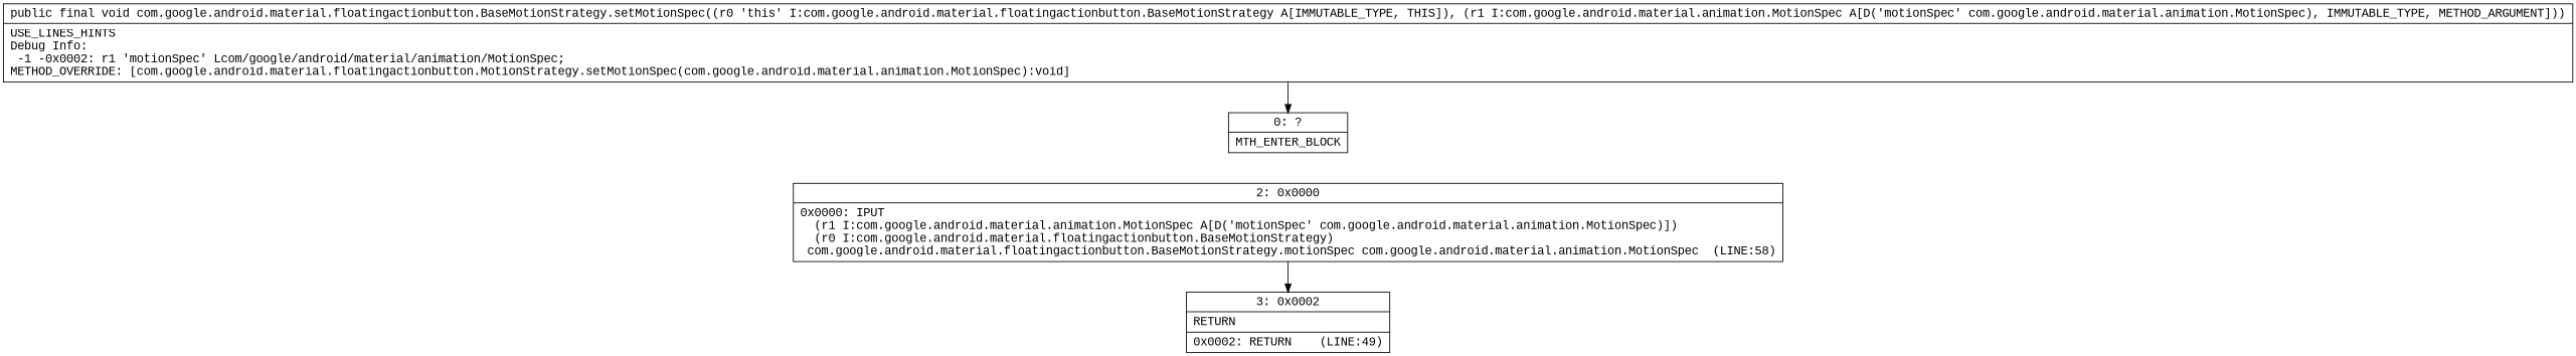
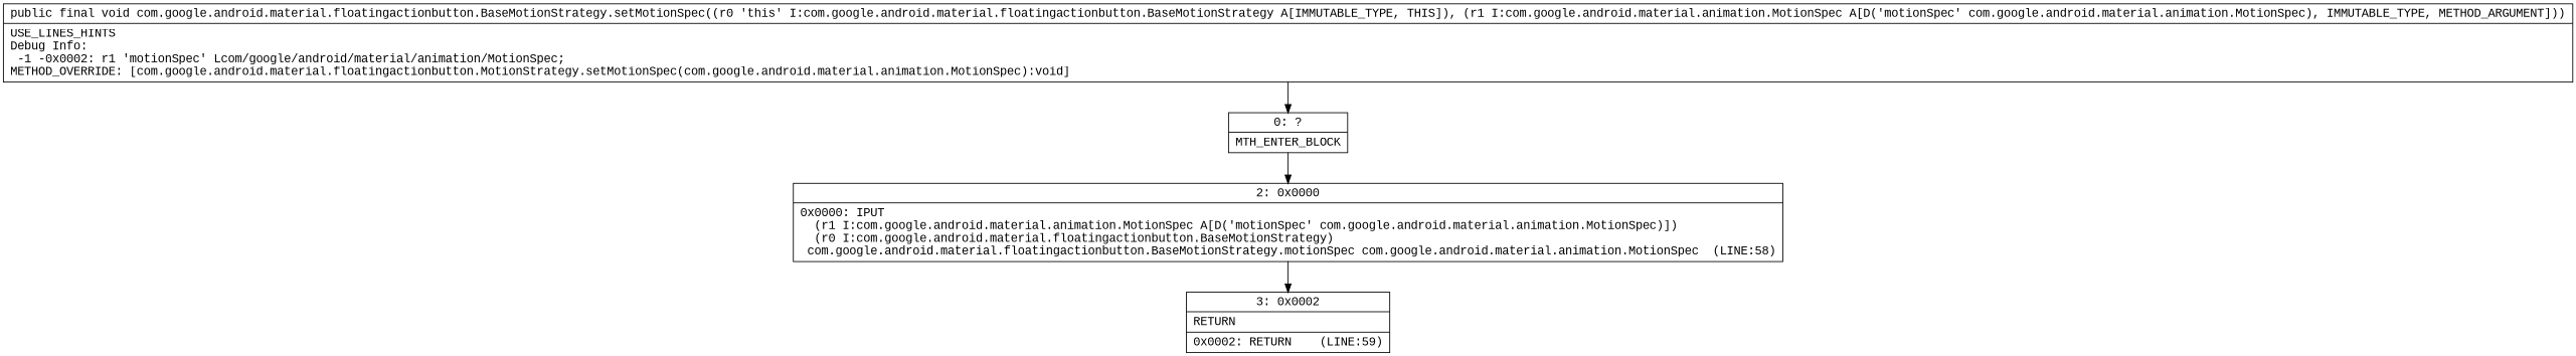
  digraph {
    fontname="Liberation Mono"
    node [fontname="Liberation Mono" shape=record]
    edge [fontname="Liberation Mono"]
    n1 [label="{0\:\ ?|MTH_ENTER_BLOCK\l}"]
    n2 [label="{2\:\ 0x0000|0x0000: IPUT  \l  (r1 I:com.google.android.material.animation.MotionSpec A[D('motionSpec' com.google.android.material.animation.MotionSpec)])\l  (r0 I:com.google.android.material.floatingactionbutton.BaseMotionStrategy)\l com.google.android.material.floatingactionbutton.BaseMotionStrategy.motionSpec com.google.android.material.animation.MotionSpec  (LINE:58)\l}"]
-   n3 [label="{3\:\ 0x0002|RETURN\l|0x0002: RETURN    (LINE:49)\l}"]
+   n3 [label="{3\:\ 0x0002|RETURN\l|0x0002: RETURN    (LINE:59)\l}"]
    n4 [label="{public final void com.google.android.material.floatingactionbutton.BaseMotionStrategy.setMotionSpec((r0 'this' I:com.google.android.material.floatingactionbutton.BaseMotionStrategy A[IMMUTABLE_TYPE, THIS]), (r1 I:com.google.android.material.animation.MotionSpec A[D('motionSpec' com.google.android.material.animation.MotionSpec), IMMUTABLE_TYPE, METHOD_ARGUMENT]))  | USE_LINES_HINTS\lDebug Info:\l  \-1 \-0x0002: r1 'motionSpec' Lcom\/google\/android\/material\/animation\/MotionSpec;\lMETHOD_OVERRIDE: [com.google.android.material.floatingactionbutton.MotionStrategy.setMotionSpec(com.google.android.material.animation.MotionSpec):void]\l}"]
+   n1 -> n2
    n2 -> n3
    n4 -> n1
  }
